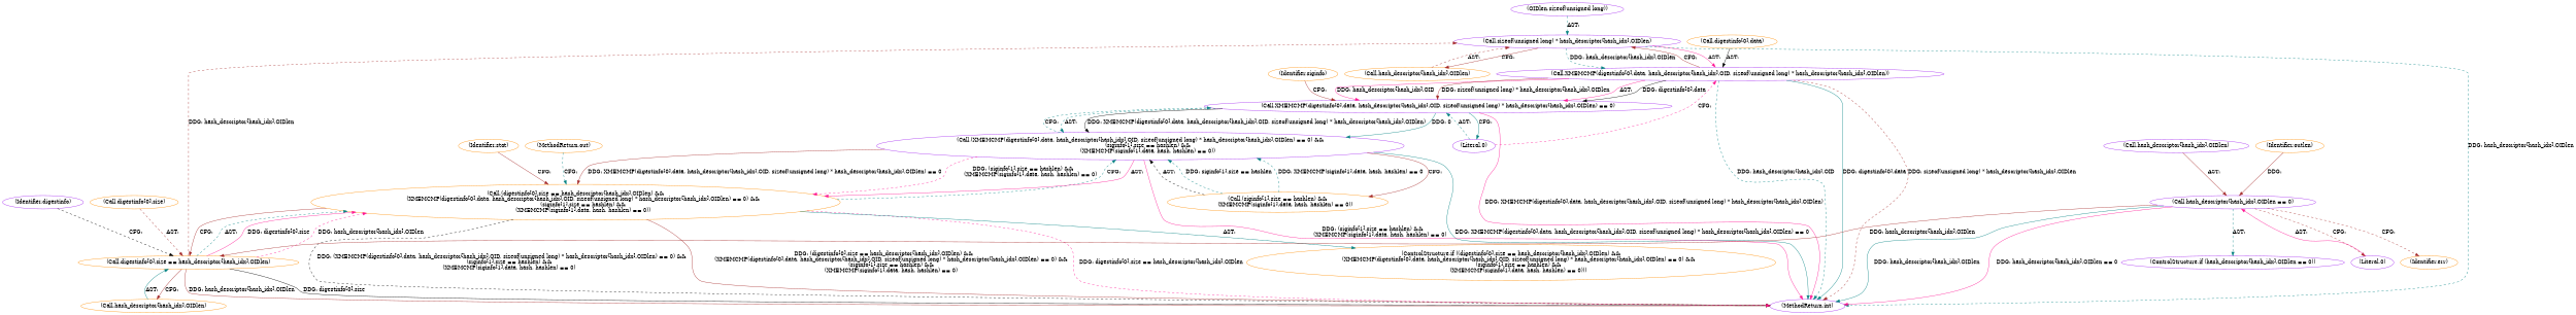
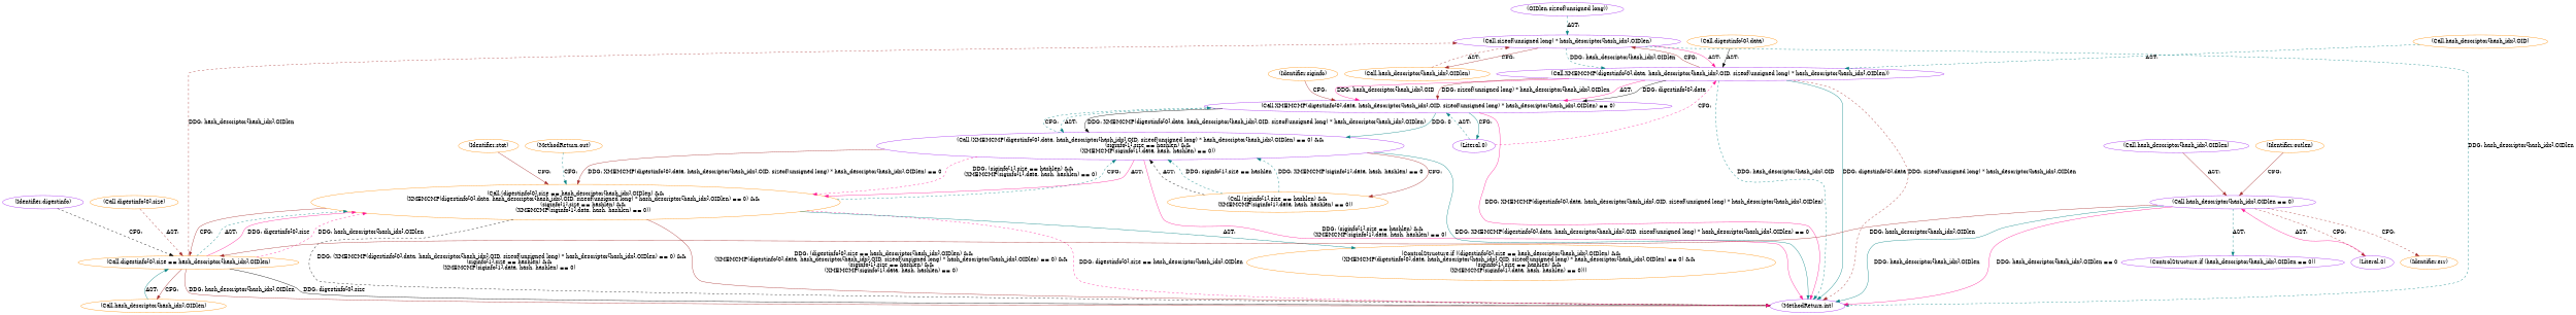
  digraph {
    node [color=darkorange]
    edge [color=teal style=solid]
    n1 [color=purple label="(Call,sizeof(unsigned long) * hash_descriptor[hash_idx].OIDlen)"]
    n2 [color=purple label="(Call,XMEMCMP(digestinfo[0].data, hash_descriptor[hash_idx].OID, sizeof(unsigned long) * hash_descriptor[hash_idx].OIDlen))"]
    n3 [label="(Call,hash_descriptor[hash_idx].OIDlen)"]
    n4 [color=purple label="(MethodReturn,int)"]
    n5 [color=purple label="(Call,XMEMCMP(digestinfo[0].data, hash_descriptor[hash_idx].OID, sizeof(unsigned long) * hash_descriptor[hash_idx].OIDlen) == 0)"]
    n6 [label="(Call,digestinfo[0].size == hash_descriptor[hash_idx].OIDlen)"]
    n7 [label="(Call,(digestinfo[0].size == hash_descriptor[hash_idx].OIDlen) &&\n         (XMEMCMP(digestinfo[0].data, hash_descriptor[hash_idx].OID, sizeof(unsigned long) * hash_descriptor[hash_idx].OIDlen) == 0) &&\n         (siginfo[1].size == hashlen) &&\n         (XMEMCMP(siginfo[1].data, hash, hashlen) == 0))"]
    n8 [label="(Call,hash_descriptor[hash_idx].OIDlen)"]
    n9 [color=purple label="(Call,(XMEMCMP(digestinfo[0].data, hash_descriptor[hash_idx].OID, sizeof(unsigned long) * hash_descriptor[hash_idx].OIDlen) == 0) &&\n         (siginfo[1].size == hashlen) &&\n         (XMEMCMP(siginfo[1].data, hash, hashlen) == 0))"]
    n10 [label="(ControlStructure,if ((digestinfo[0].size == hash_descriptor[hash_idx].OIDlen) &&\n         (XMEMCMP(digestinfo[0].data, hash_descriptor[hash_idx].OID, sizeof(unsigned long) * hash_descriptor[hash_idx].OIDlen) == 0) &&\n         (siginfo[1].size == hashlen) &&\n         (XMEMCMP(siginfo[1].data, hash, hashlen) == 0)))"]
    n11 [color=purple label="(Call,hash_descriptor[hash_idx].OIDlen == 0)"]
    n12 [color=purple label="(ControlStructure,if (hash_descriptor[hash_idx].OIDlen == 0))"]
    n13 [color=purple label="(Literal,0)"]
    n14 [label="(Identifier,err)"]
    n15 [color=purple label="(Literal,0)"]
    n16 [label="(Call,(siginfo[1].size == hashlen) &&\n         (XMEMCMP(siginfo[1].data, hash, hashlen) == 0))"]
    n17 [label="(Identifier,stat)"]
    n18 [color=purple label="(Call,hash_descriptor[hash_idx].OIDlen)"]
    n19 [label="(Identifier,siginfo)"]
    n20 [color=purple label="(Identifier,digestinfo)"]
    n21 [label="(Call,digestinfo[0].size)"]
    n22 [label="(Identifier,outlen)"]
    n23 [label="(Call,digestinfo[0].data)"]
+   n24 [label="(Call,hash_descriptor[hash_idx].OID)"]
    n25 [label="(MethodReturn,out)"]
    n26 [color=purple label="(OIDlen,sizeof(unsigned long))"]
    n1 -> n2 [color=deeppink label="AST: "]
    n1 -> n2 [label="DDG: hash_descriptor[hash_idx].OIDlen" style=dashed]
    n1 -> n3 [color=brown label="CFG: "]
    n1 -> n4 [label="DDG: hash_descriptor[hash_idx].OIDlen" style=dashed]
    n2 -> n1 [color=brown label="CFG: "]
    n2 -> n4 [label="DDG: hash_descriptor[hash_idx].OID" style=dashed]
    n2 -> n4 [label="DDG: digestinfo[0].data"]
    n2 -> n4 [color=brown label="DDG: sizeof(unsigned long) * hash_descriptor[hash_idx].OIDlen" style=dashed]
    n2 -> n5 [color=deeppink label="AST: "]
    n2 -> n5 [color=black label="DDG: digestinfo[0].data"]
    n2 -> n5 [color=deeppink label="DDG: hash_descriptor[hash_idx].OID"]
    n2 -> n5 [color=brown label="DDG: sizeof(unsigned long) * hash_descriptor[hash_idx].OIDlen"]
    n3 -> n1 [color=brown label="AST: " style=dashed]
    n5 -> n4 [color=deeppink label="DDG: XMEMCMP(digestinfo[0].data, hash_descriptor[hash_idx].OID, sizeof(unsigned long) * hash_descriptor[hash_idx].OIDlen)"]
    n5 -> n9 [label="AST: " style=dashed]
    n5 -> n9 [color=black label="DDG: XMEMCMP(digestinfo[0].data, hash_descriptor[hash_idx].OID, sizeof(unsigned long) * hash_descriptor[hash_idx].OIDlen)"]
    n5 -> n9 [label="DDG: 0"]
    n5 -> n15 [label="CFG: "]
    n6 -> n1 [color=brown label="DDG: hash_descriptor[hash_idx].OIDlen" style=dashed]
    n6 -> n4 [color=brown label="DDG: hash_descriptor[hash_idx].OIDlen"]
    n6 -> n4 [color=black label="DDG: digestinfo[0].size"]
    n6 -> n7 [label="AST: " style=dashed]
    n6 -> n7 [color=deeppink label="DDG: digestinfo[0].size"]
    n6 -> n7 [color=deeppink label="DDG: hash_descriptor[hash_idx].OIDlen" style=dashed]
    n6 -> n8 [color=brown label="CFG: "]
    n7 -> n4 [color=black label="DDG: (XMEMCMP(digestinfo[0].data, hash_descriptor[hash_idx].OID, sizeof(unsigned long) * hash_descriptor[hash_idx].OIDlen) == 0) &&\n         (siginfo[1].size == hashlen) &&\n         (XMEMCMP(siginfo[1].data, hash, hashlen) == 0)" style=dashed]
    n7 -> n4 [color=brown label="DDG: (digestinfo[0].size == hash_descriptor[hash_idx].OIDlen) &&\n         (XMEMCMP(digestinfo[0].data, hash_descriptor[hash_idx].OID, sizeof(unsigned long) * hash_descriptor[hash_idx].OIDlen) == 0) &&\n         (siginfo[1].size == hashlen) &&\n         (XMEMCMP(siginfo[1].data, hash, hashlen) == 0)"]
    n7 -> n4 [color=deeppink label="DDG: digestinfo[0].size == hash_descriptor[hash_idx].OIDlen" style=dashed]
    n7 -> n6 [color=brown label="CFG: "]
    n7 -> n9 [label="CFG: " style=dashed]
    n7 -> n10 [label="AST: "]
    n8 -> n6 [label="AST: "]
    n9 -> n4 [label="DDG: XMEMCMP(digestinfo[0].data, hash_descriptor[hash_idx].OID, sizeof(unsigned long) * hash_descriptor[hash_idx].OIDlen) == 0"]
    n9 -> n4 [color=deeppink label="DDG: (siginfo[1].size == hashlen) &&\n         (XMEMCMP(siginfo[1].data, hash, hashlen) == 0)"]
    n9 -> n5 [label="CFG: " style=dashed]
    n9 -> n7 [color=deeppink label="AST: "]
    n9 -> n7 [color=brown label="DDG: XMEMCMP(digestinfo[0].data, hash_descriptor[hash_idx].OID, sizeof(unsigned long) * hash_descriptor[hash_idx].OIDlen) == 0"]
    n9 -> n7 [color=deeppink label="DDG: (siginfo[1].size == hashlen) &&\n         (XMEMCMP(siginfo[1].data, hash, hashlen) == 0)" style=dashed]
    n9 -> n16 [color=brown label="CFG: "]
    n11 -> n4 [color=deeppink label="DDG: hash_descriptor[hash_idx].OIDlen == 0"]
    n11 -> n4 [label="DDG: hash_descriptor[hash_idx].OIDlen"]
    n11 -> n6 [color=brown label="DDG: hash_descriptor[hash_idx].OIDlen"]
    n11 -> n12 [label="AST: " style=dashed]
    n11 -> n13 [color=brown label="CFG: " style=dashed]
    n11 -> n14 [color=brown label="CFG: " style=dashed]
    n13 -> n11 [color=deeppink label="AST: "]
    n15 -> n2 [color=deeppink label="CFG: " style=dashed]
    n15 -> n5 [label="AST: " style=dashed]
    n16 -> n9 [color=black label="AST: " style=dashed]
    n16 -> n9 [label="DDG: siginfo[1].size == hashlen" style=dashed]
    n16 -> n9 [label="DDG: XMEMCMP(siginfo[1].data, hash, hashlen) == 0" style=dashed]
    n17 -> n7 [color=brown label="CFG: "]
    n18 -> n11 [color=brown label="AST: "]
    n19 -> n5 [color=brown label="CFG: "]
    n20 -> n6 [color=black label="CFG: " style=dashed]
    n21 -> n6 [color=brown label="AST: " style=dashed]
-   n22 -> n11 [color=brown label="DDG: "]
+   n22 -> n11 [color=brown label="CFG: "]
    n23 -> n2 [color=black label="AST: "]
+   n24 -> n2 [label="AST: " style=dashed]
    n25 -> n7 [label="CFG: " style=dashed]
    n26 -> n1 [label="AST: " style=dashed]
  }
